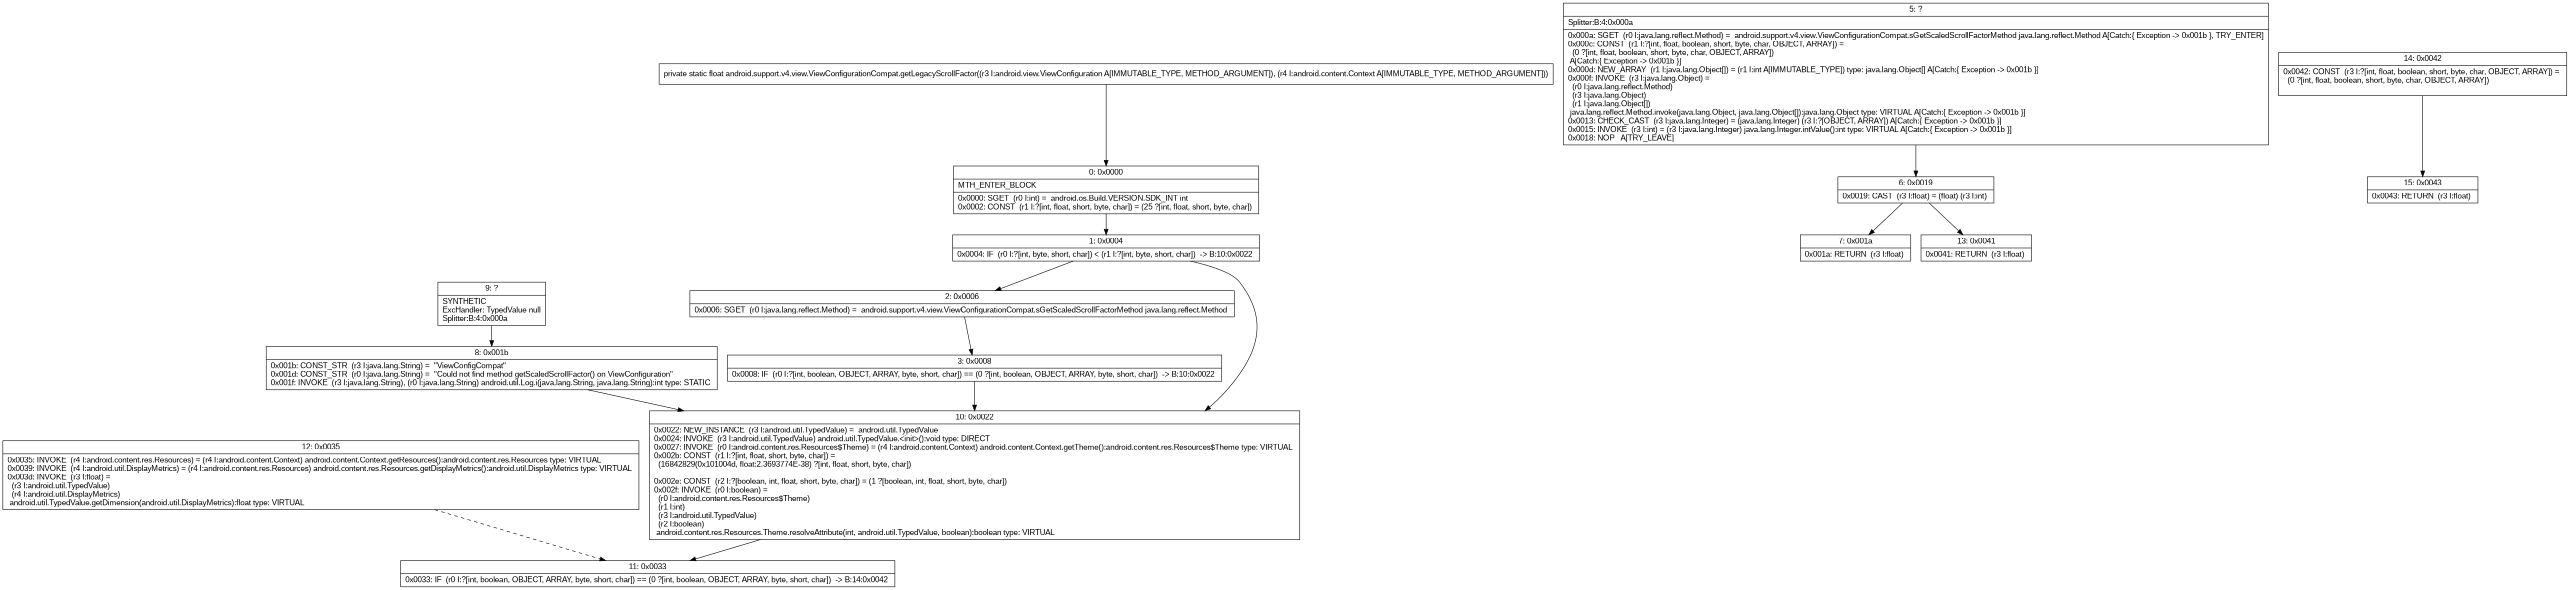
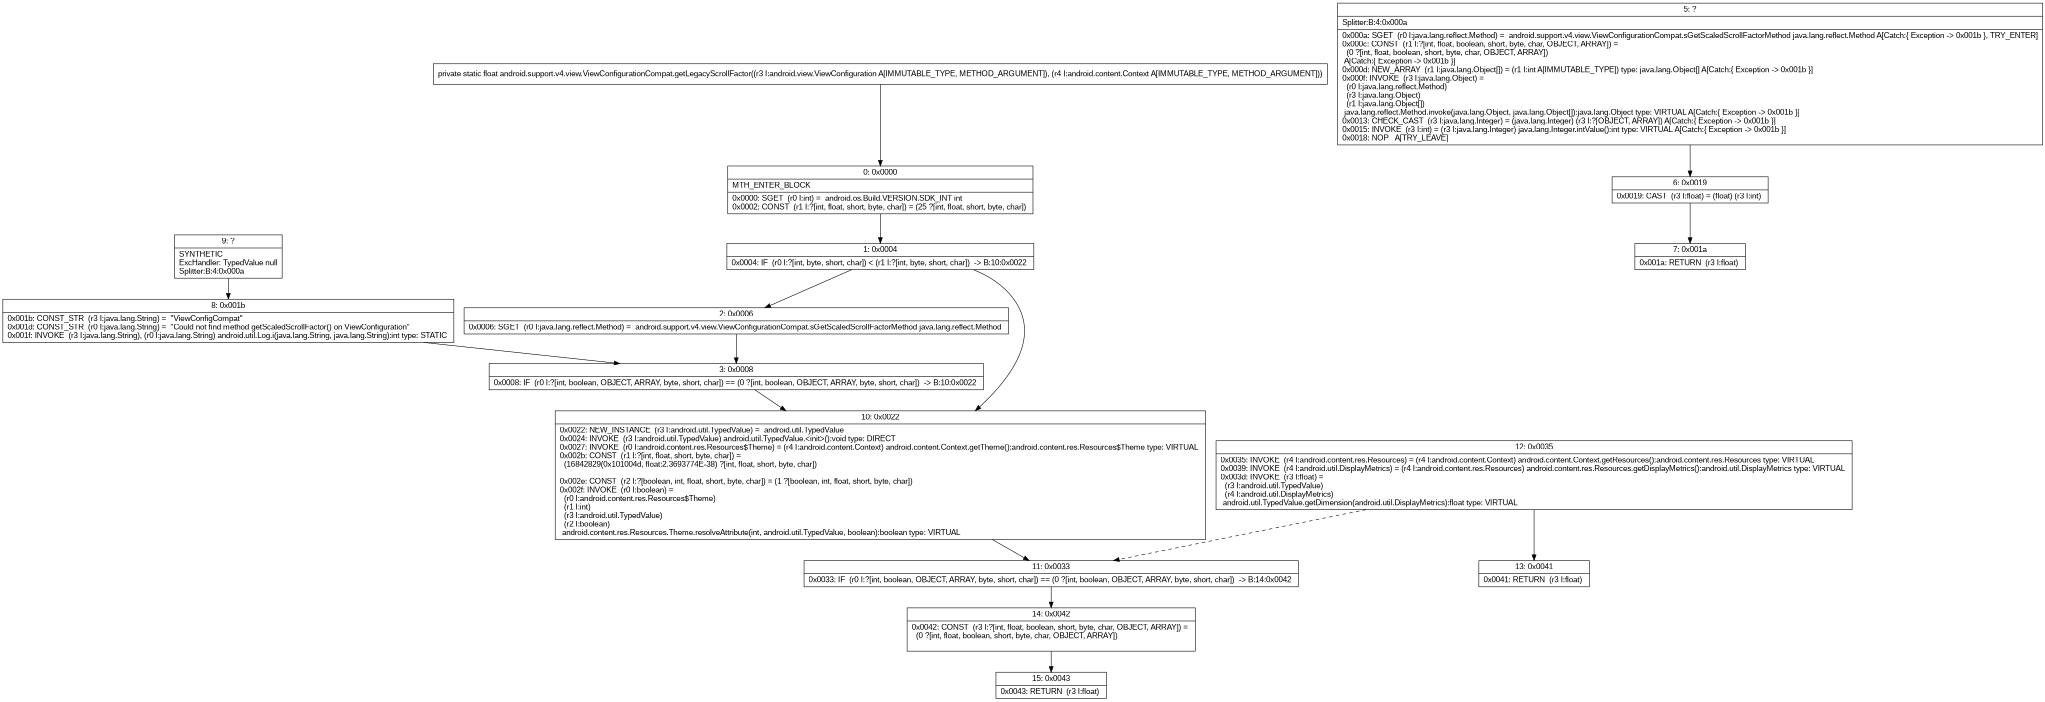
  digraph {
    fontname="Liberation Sans"
    node [fontname="Liberation Sans" shape=record]
    edge [fontname="Liberation Sans"]
    n1 [label="{0\:\ 0x0000|MTH_ENTER_BLOCK\l|0x0000: SGET  (r0 I:int) =  android.os.Build.VERSION.SDK_INT int \l0x0002: CONST  (r1 I:?[int, float, short, byte, char]) = (25 ?[int, float, short, byte, char]) \l}"]
    n2 [label="{1\:\ 0x0004|0x0004: IF  (r0 I:?[int, byte, short, char]) \< (r1 I:?[int, byte, short, char])  \-\> B:10:0x0022 \l}"]
    n3 [label="{2\:\ 0x0006|0x0006: SGET  (r0 I:java.lang.reflect.Method) =  android.support.v4.view.ViewConfigurationCompat.sGetScaledScrollFactorMethod java.lang.reflect.Method \l}"]
    n4 [label="{10\:\ 0x0022|0x0022: NEW_INSTANCE  (r3 I:android.util.TypedValue) =  android.util.TypedValue \l0x0024: INVOKE  (r3 I:android.util.TypedValue) android.util.TypedValue.\<init\>():void type: DIRECT \l0x0027: INVOKE  (r0 I:android.content.res.Resources$Theme) = (r4 I:android.content.Context) android.content.Context.getTheme():android.content.res.Resources$Theme type: VIRTUAL \l0x002b: CONST  (r1 I:?[int, float, short, byte, char]) = \l  (16842829(0x101004d, float:2.3693774E\-38) ?[int, float, short, byte, char])\l \l0x002e: CONST  (r2 I:?[boolean, int, float, short, byte, char]) = (1 ?[boolean, int, float, short, byte, char]) \l0x002f: INVOKE  (r0 I:boolean) = \l  (r0 I:android.content.res.Resources$Theme)\l  (r1 I:int)\l  (r3 I:android.util.TypedValue)\l  (r2 I:boolean)\l android.content.res.Resources.Theme.resolveAttribute(int, android.util.TypedValue, boolean):boolean type: VIRTUAL \l}"]
    n5 [label="{3\:\ 0x0008|0x0008: IF  (r0 I:?[int, boolean, OBJECT, ARRAY, byte, short, char]) == (0 ?[int, boolean, OBJECT, ARRAY, byte, short, char])  \-\> B:10:0x0022 \l}"]
    n6 [label="{11\:\ 0x0033|0x0033: IF  (r0 I:?[int, boolean, OBJECT, ARRAY, byte, short, char]) == (0 ?[int, boolean, OBJECT, ARRAY, byte, short, char])  \-\> B:14:0x0042 \l}"]
    n7 [label="{5\:\ ?|Splitter:B:4:0x000a\l|0x000a: SGET  (r0 I:java.lang.reflect.Method) =  android.support.v4.view.ViewConfigurationCompat.sGetScaledScrollFactorMethod java.lang.reflect.Method A[Catch:\{ Exception \-\> 0x001b \}, TRY_ENTER]\l0x000c: CONST  (r1 I:?[int, float, boolean, short, byte, char, OBJECT, ARRAY]) = \l  (0 ?[int, float, boolean, short, byte, char, OBJECT, ARRAY])\l A[Catch:\{ Exception \-\> 0x001b \}]\l0x000d: NEW_ARRAY  (r1 I:java.lang.Object[]) = (r1 I:int A[IMMUTABLE_TYPE]) type: java.lang.Object[] A[Catch:\{ Exception \-\> 0x001b \}]\l0x000f: INVOKE  (r3 I:java.lang.Object) = \l  (r0 I:java.lang.reflect.Method)\l  (r3 I:java.lang.Object)\l  (r1 I:java.lang.Object[])\l java.lang.reflect.Method.invoke(java.lang.Object, java.lang.Object[]):java.lang.Object type: VIRTUAL A[Catch:\{ Exception \-\> 0x001b \}]\l0x0013: CHECK_CAST  (r3 I:java.lang.Integer) = (java.lang.Integer) (r3 I:?[OBJECT, ARRAY]) A[Catch:\{ Exception \-\> 0x001b \}]\l0x0015: INVOKE  (r3 I:int) = (r3 I:java.lang.Integer) java.lang.Integer.intValue():int type: VIRTUAL A[Catch:\{ Exception \-\> 0x001b \}]\l0x0018: NOP   A[TRY_LEAVE]\l}"]
    n8 [label="{6\:\ 0x0019|0x0019: CAST  (r3 I:float) = (float) (r3 I:int) \l}"]
    n9 [label="{9\:\ ?|SYNTHETIC\lExcHandler: TypedValue null\lSplitter:B:4:0x000a\l}"]
    n10 [label="{8\:\ 0x001b|0x001b: CONST_STR  (r3 I:java.lang.String) =  \"ViewConfigCompat\" \l0x001d: CONST_STR  (r0 I:java.lang.String) =  \"Could not find method getScaledScrollFactor() on ViewConfiguration\" \l0x001f: INVOKE  (r3 I:java.lang.String), (r0 I:java.lang.String) android.util.Log.i(java.lang.String, java.lang.String):int type: STATIC \l}"]
    n11 [label="{7\:\ 0x001a|0x001a: RETURN  (r3 I:float) \l}"]
    n12 [label="{14\:\ 0x0042|0x0042: CONST  (r3 I:?[int, float, boolean, short, byte, char, OBJECT, ARRAY]) = \l  (0 ?[int, float, boolean, short, byte, char, OBJECT, ARRAY])\l \l}"]
    n13 [label="{12\:\ 0x0035|0x0035: INVOKE  (r4 I:android.content.res.Resources) = (r4 I:android.content.Context) android.content.Context.getResources():android.content.res.Resources type: VIRTUAL \l0x0039: INVOKE  (r4 I:android.util.DisplayMetrics) = (r4 I:android.content.res.Resources) android.content.res.Resources.getDisplayMetrics():android.util.DisplayMetrics type: VIRTUAL \l0x003d: INVOKE  (r3 I:float) = \l  (r3 I:android.util.TypedValue)\l  (r4 I:android.util.DisplayMetrics)\l android.util.TypedValue.getDimension(android.util.DisplayMetrics):float type: VIRTUAL \l}"]
    n14 [label="{13\:\ 0x0041|0x0041: RETURN  (r3 I:float) \l}"]
    n15 [label="{15\:\ 0x0043|0x0043: RETURN  (r3 I:float) \l}"]
    n16 [label="{private static float android.support.v4.view.ViewConfigurationCompat.getLegacyScrollFactor((r3 I:android.view.ViewConfiguration A[IMMUTABLE_TYPE, METHOD_ARGUMENT]), (r4 I:android.content.Context A[IMMUTABLE_TYPE, METHOD_ARGUMENT])) }"]
    n1 -> n2
    n2 -> n3 [style=solid]
    n2 -> n4
    n3 -> n5
    n4 -> n6
    n5 -> n4
+   n6 -> n12
    n7 -> n8
    n8 -> n11
    n9 -> n10
-   n10 -> n4
+   n10 -> n5
    n12 -> n15
    n13 -> n6 [style=dashed]
-   n8 -> n14
+   n13 -> n14
    n16 -> n1
  }
